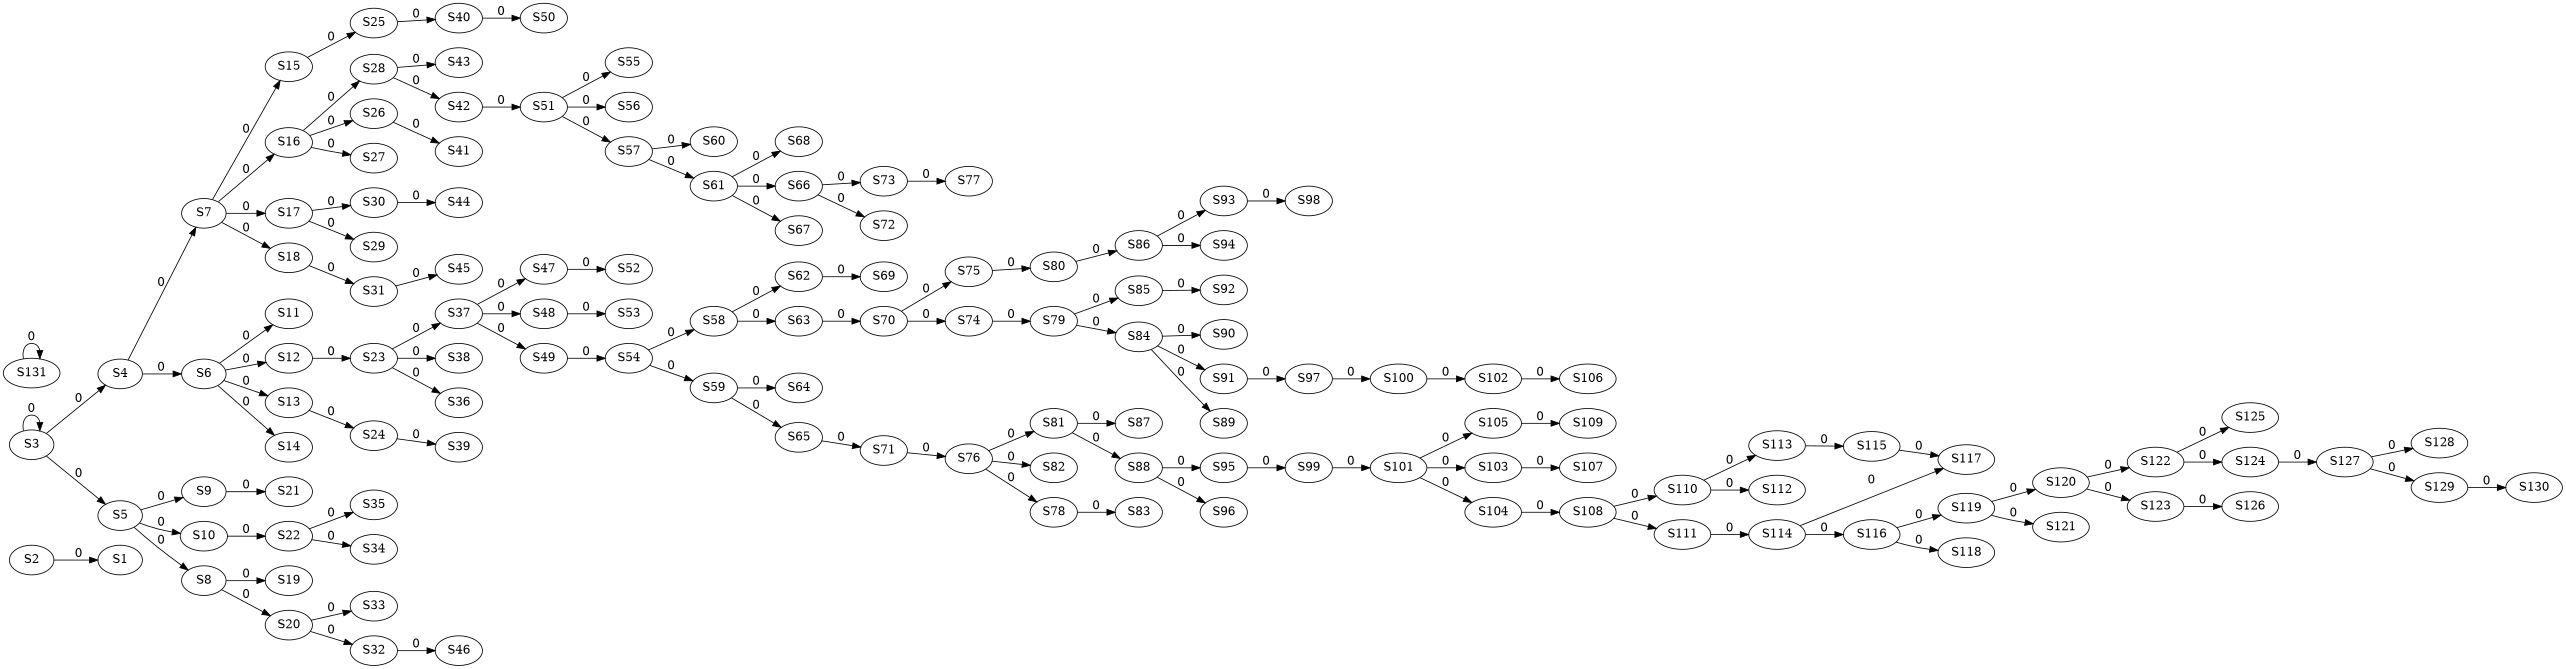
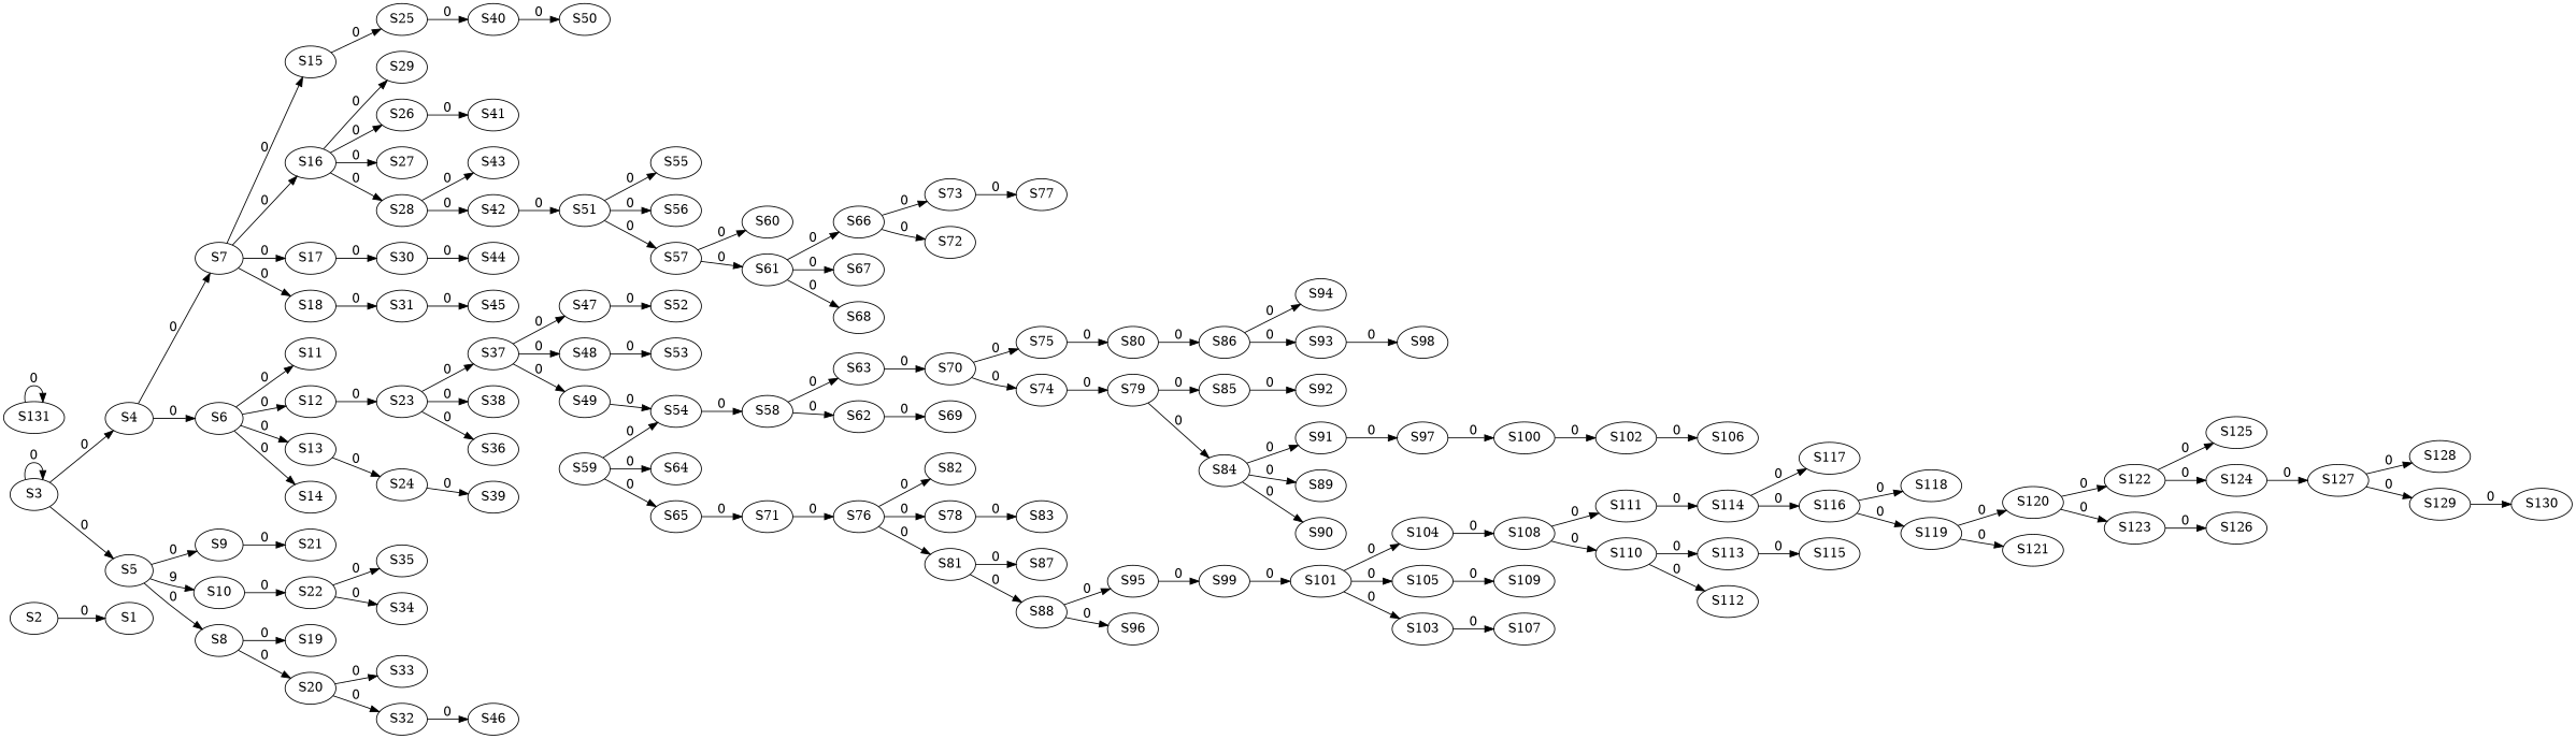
  strict digraph {
    rankdir=LR
    S2
    S1
    S3
    S4
    S5
    S6
    S7
    S8
    S9
    S10
    S11
    S12
    S13
    S14
    S15
    S16
    S17
    S18
    S19
    S20
    S21
    S22
    S23
    S24
    S25
    S26
    S27
    S28
    S29
    S30
    S31
    S32
    S33
    S34
    S35
    S36
    S37
    S38
    S39
    S40
    S41
    S42
    S43
    S44
    S45
    S46
    S47
    S48
    S49
    S50
    S51
    S52
    S53
    S54
    S55
    S56
    S57
    S58
    S59
    S60
    S61
    S62
    S63
    S64
    S65
    S66
    S67
    S68
    S69
    S70
    S71
    S72
    S73
    S74
    S75
    S76
    S77
    S79
    S80
    S78
    S81
    S82
    S83
    S84
    S85
    S86
    S87
    S88
    S89
    S90
    S91
    S92
    S93
    S94
    S95
    S96
    S97
    S98
    S99
    S100
    S101
    S102
    S103
    S104
    S105
    S106
    S107
    S108
    S109
    S110
    S111
    S112
    S113
    S114
    S115
    S116
    S117
    S118
    S119
    S120
    S121
    S122
    S123
    S124
    S125
    S126
    S127
    S128
    S129
    S130
    S131
    S2 -> S1 [label=0]
    S3 -> S3 [label=0]
    S3 -> S4 [label=0]
    S3 -> S5 [label=0]
    S4 -> S6 [label=0]
    S4 -> S7 [label=0]
    S5 -> S8 [label=0]
    S5 -> S9 [label=0]
-   S5 -> S10 [label=0]
+   S5 -> S10 [label=9]
    S6 -> S11 [label=0]
    S6 -> S12 [label=0]
    S6 -> S13 [label=0]
    S6 -> S14 [label=0]
    S7 -> S15 [label=0]
    S7 -> S16 [label=0]
    S7 -> S17 [label=0]
    S7 -> S18 [label=0]
    S8 -> S19 [label=0]
    S8 -> S20 [label=0]
    S9 -> S21 [label=0]
    S10 -> S22 [label=0]
    S12 -> S23 [label=0]
    S13 -> S24 [label=0]
    S15 -> S25 [label=0]
    S16 -> S26 [label=0]
    S16 -> S27 [label=0]
    S16 -> S28 [label=0]
-   S17 -> S29 [label=0]
+   S16 -> S29 [label=0]
    S17 -> S30 [label=0]
    S18 -> S31 [label=0]
    S20 -> S32 [label=0]
    S20 -> S33 [label=0]
    S22 -> S34 [label=0]
    S22 -> S35 [label=0]
    S23 -> S36 [label=0]
    S23 -> S37 [label=0]
    S23 -> S38 [label=0]
    S24 -> S39 [label=0]
    S25 -> S40 [label=0]
    S26 -> S41 [label=0]
    S28 -> S42 [label=0]
    S28 -> S43 [label=0]
    S30 -> S44 [label=0]
    S31 -> S45 [label=0]
    S32 -> S46 [label=0]
    S37 -> S47 [label=0]
    S37 -> S48 [label=0]
    S37 -> S49 [label=0]
    S40 -> S50 [label=0]
    S42 -> S51 [label=0]
    S47 -> S52 [label=0]
    S48 -> S53 [label=0]
    S49 -> S54 [label=0]
    S51 -> S55 [label=0]
    S51 -> S56 [label=0]
    S51 -> S57 [label=0]
    S54 -> S58 [label=0]
-   S54 -> S59 [label=0]
+   S59 -> S54 [label=0]
    S57 -> S60 [label=0]
    S57 -> S61 [label=0]
    S58 -> S62 [label=0]
    S58 -> S63 [label=0]
    S59 -> S64 [label=0]
    S59 -> S65 [label=0]
    S61 -> S66 [label=0]
    S61 -> S67 [label=0]
    S61 -> S68 [label=0]
    S62 -> S69 [label=0]
    S63 -> S70 [label=0]
    S65 -> S71 [label=0]
    S66 -> S72 [label=0]
    S66 -> S73 [label=0]
    S70 -> S74 [label=0]
    S70 -> S75 [label=0]
    S71 -> S76 [label=0]
    S73 -> S77 [label=0]
    S74 -> S79 [label=0]
    S75 -> S80 [label=0]
    S76 -> S78 [label=0]
    S76 -> S81 [label=0]
    S76 -> S82 [label=0]
    S79 -> S84 [label=0]
    S79 -> S85 [label=0]
    S80 -> S86 [label=0]
    S78 -> S83 [label=0]
    S81 -> S87 [label=0]
    S81 -> S88 [label=0]
    S84 -> S89 [label=0]
    S84 -> S90 [label=0]
    S84 -> S91 [label=0]
    S85 -> S92 [label=0]
    S86 -> S93 [label=0]
    S86 -> S94 [label=0]
    S88 -> S95 [label=0]
    S88 -> S96 [label=0]
    S91 -> S97 [label=0]
    S93 -> S98 [label=0]
    S95 -> S99 [label=0]
    S97 -> S100 [label=0]
    S99 -> S101 [label=0]
    S100 -> S102 [label=0]
    S101 -> S103 [label=0]
    S101 -> S104 [label=0]
    S101 -> S105 [label=0]
    S102 -> S106 [label=0]
    S103 -> S107 [label=0]
    S104 -> S108 [label=0]
    S105 -> S109 [label=0]
    S108 -> S110 [label=0]
    S108 -> S111 [label=0]
    S110 -> S112 [label=0]
    S110 -> S113 [label=0]
    S111 -> S114 [label=0]
    S113 -> S115 [label=0]
    S114 -> S116 [label=0]
    S114 -> S117 [label=0]
-   S115 -> S117 [label=0]
    S116 -> S118 [label=0]
    S116 -> S119 [label=0]
    S119 -> S120 [label=0]
    S119 -> S121 [label=0]
    S120 -> S122 [label=0]
    S120 -> S123 [label=0]
    S122 -> S124 [label=0]
    S122 -> S125 [label=0]
    S123 -> S126 [label=0]
    S124 -> S127 [label=0]
    S127 -> S128 [label=0]
    S127 -> S129 [label=0]
    S129 -> S130 [label=0]
    S131 -> S131 [label=0]
  }
